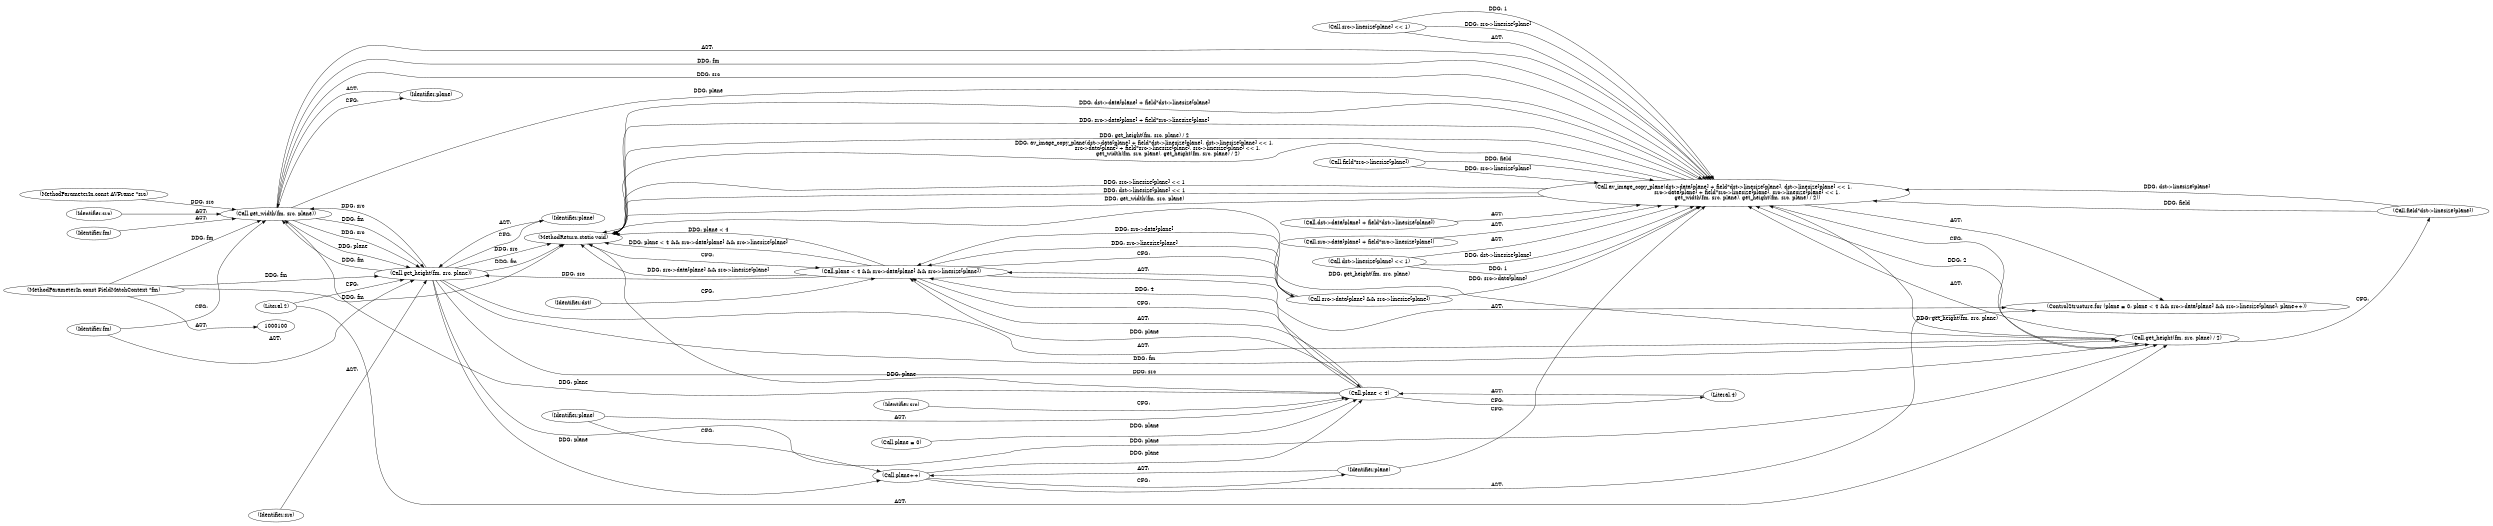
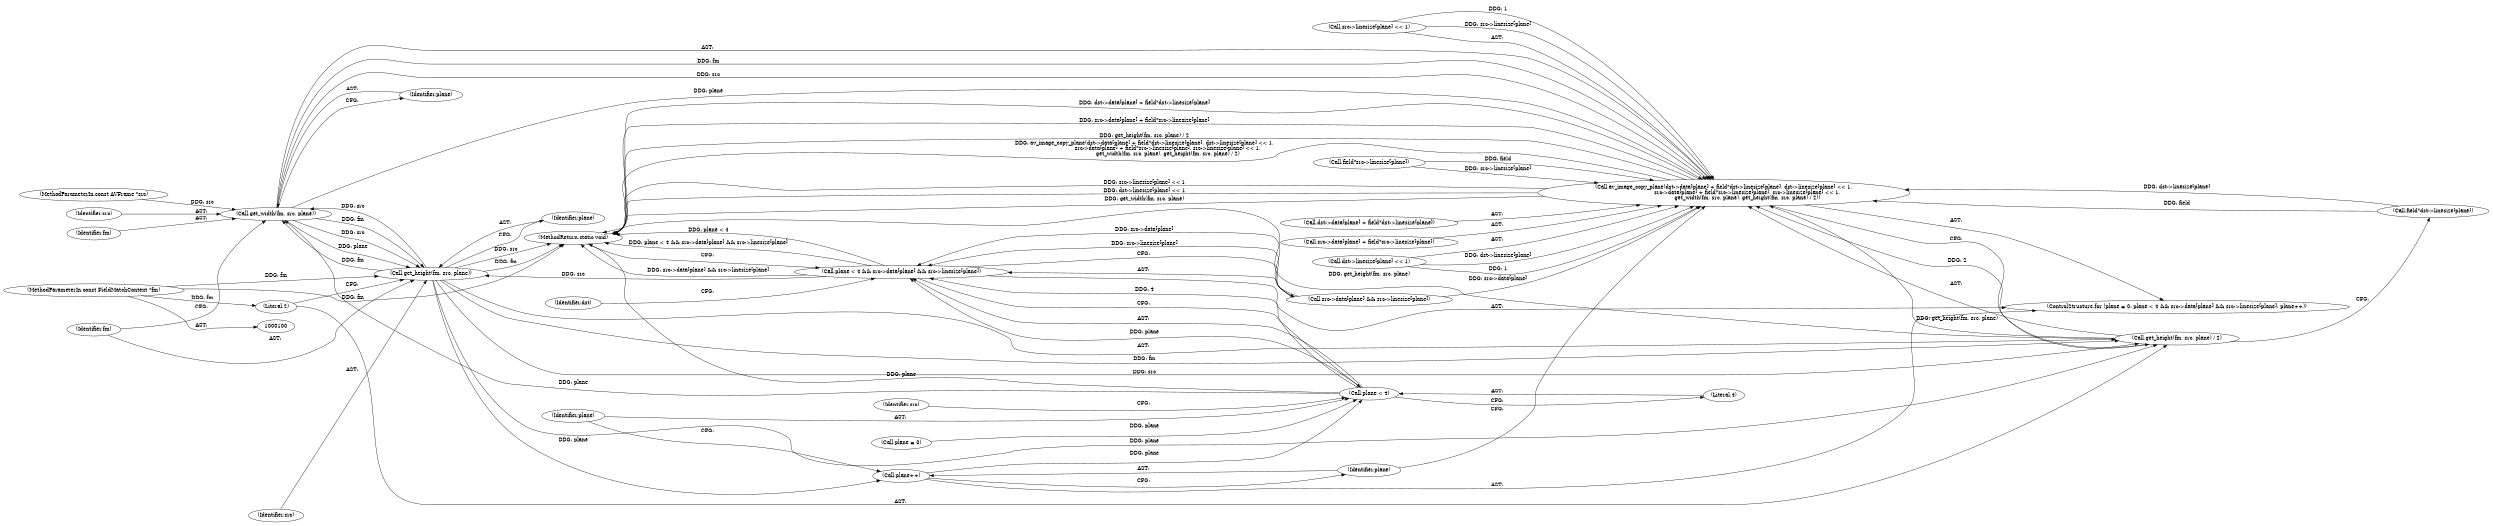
  digraph {
    rankdir=LR
    n1 [label="(MethodParameterIn,const FieldMatchContext *fm)"]
    n2 [label="(Call,get_width(fm, src, plane))"]
    n3 [label="(Call,get_height(fm, src, plane))"]
    n4 [label="(MethodReturn,static void)"]
    1000100
    n6 [label="(Call,av_image_copy_plane(dst->data[plane] + field*dst->linesize[plane], dst->linesize[plane] << 1,\n                             src->data[plane] + field*src->linesize[plane], src->linesize[plane] << 1,\n                             get_width(fm, src, plane), get_height(fm, src, plane) / 2))"]
    n7 [label="(Identifier,plane)"]
    n8 [label="(Call,get_height(fm, src, plane) / 2)"]
    n9 [label="(Call,plane++)"]
    n10 [label="(Identifier,plane)"]
    n11 [label="(Call,plane < 4 && src->data[plane] && src->linesize[plane])"]
    n12 [label="(ControlStructure,for (plane = 0; plane < 4 && src->data[plane] && src->linesize[plane]; plane++))"]
    n13 [label="(Call,field*dst->linesize[plane])"]
    n14 [label="(Call,plane < 4)"]
    n15 [label="(Identifier,plane)"]
    n16 [label="(Literal,4)"]
    n17 [label="(Call,src->data[plane] && src->linesize[plane])"]
    n18 [label="(Literal,2)"]
    n19 [label="(Call,plane = 0)"]
    n20 [label="(Identifier,src)"]
    n21 [label="(Call,dst->data[plane] + field*dst->linesize[plane])"]
    n22 [label="(Identifier,src)"]
    n23 [label="(Call,src->data[plane] + field*src->linesize[plane])"]
    n24 [label="(Call,dst->linesize[plane] << 1)"]
    n25 [label="(Identifier,src)"]
    n26 [label="(Call,src->linesize[plane] << 1)"]
    n27 [label="(Identifier,fm)"]
    n28 [label="(MethodParameterIn,const AVFrame *src)"]
    n29 [label="(Identifier,fm)"]
    n30 [label="(Identifier,dst)"]
    n31 [label="(Identifier,plane)"]
    n32 [label="(Call,field*src->linesize[plane])"]
-   n1 -> n2 [label="DDG: fm"]
+   n1 -> n18 [label="DDG: fm"]
    n1 -> n3 [label="DDG: fm"]
    n1 -> n4 [label="DDG: fm"]
    n1 -> 1000100 [label="AST: "]
    n2 -> n3 [label="DDG: fm"]
    n2 -> n3 [label="DDG: src"]
    n2 -> n3 [label="DDG: plane"]
    n2 -> n6 [label="AST: "]
    n2 -> n6 [label="DDG: fm"]
    n2 -> n6 [label="DDG: src"]
    n2 -> n6 [label="DDG: plane"]
    n2 -> n7 [label="CFG: "]
    n3 -> n2 [label="DDG: fm"]
    n3 -> n2 [label="DDG: src"]
    n3 -> n4 [label="DDG: src"]
    n3 -> n4 [label="DDG: fm"]
    n3 -> n8 [label="AST: "]
    n3 -> n8 [label="DDG: fm"]
    n3 -> n8 [label="DDG: src"]
    n3 -> n8 [label="DDG: plane"]
    n3 -> n9 [label="DDG: plane"]
    n3 -> n10 [label="CFG: "]
    n4 -> n11 [label="CFG: "]
    n6 -> n4 [label="DDG: dst->linesize[plane] << 1"]
    n6 -> n4 [label="DDG: get_width(fm, src, plane)"]
    n6 -> n4 [label="DDG: dst->data[plane] + field*dst->linesize[plane]"]
    n6 -> n4 [label="DDG: src->data[plane] + field*src->linesize[plane]"]
    n6 -> n4 [label="DDG: get_height(fm, src, plane) / 2"]
    n6 -> n4 [label="DDG: av_image_copy_plane(dst->data[plane] + field*dst->linesize[plane], dst->linesize[plane] << 1,\n                             src->data[plane] + field*src->linesize[plane], src->linesize[plane] << 1,\n                             get_width(fm, src, plane), get_height(fm, src, plane) / 2)"]
    n6 -> n4 [label="DDG: src->linesize[plane] << 1"]
    n6 -> n8 [label="CFG: "]
    n6 -> n12 [label="AST: "]
    n7 -> n2 [label="AST: "]
    n8 -> n4 [label="DDG: get_height(fm, src, plane)"]
    n8 -> n6 [label="AST: "]
    n8 -> n6 [label="DDG: get_height(fm, src, plane)"]
    n8 -> n6 [label="DDG: 2"]
    n8 -> n13 [label="CFG: "]
    n9 -> n12 [label="AST: "]
    n9 -> n14 [label="DDG: plane"]
    n9 -> n15 [label="CFG: "]
    n10 -> n3 [label="AST: "]
    n11 -> n3 [label="DDG: src"]
    n11 -> n4 [label="DDG: src->data[plane] && src->linesize[plane]"]
    n11 -> n4 [label="DDG: plane < 4"]
    n11 -> n4 [label="DDG: plane < 4 && src->data[plane] && src->linesize[plane]"]
    n11 -> n12 [label="AST: "]
    n11 -> n14 [label="CFG: "]
    n11 -> n17 [label="CFG: "]
    n13 -> n6 [label="DDG: field"]
    n13 -> n6 [label="DDG: dst->linesize[plane]"]
    n14 -> n2 [label="DDG: plane"]
    n14 -> n4 [label="DDG: plane"]
    n14 -> n11 [label="AST: "]
    n14 -> n11 [label="DDG: plane"]
    n14 -> n11 [label="DDG: 4"]
    n14 -> n16 [label="CFG: "]
    n15 -> n6 [label="CFG: "]
    n15 -> n9 [label="AST: "]
    n16 -> n14 [label="AST: "]
    n17 -> n6 [label="DDG: src->data[plane]"]
    n17 -> n11 [label="AST: "]
    n17 -> n11 [label="DDG: src->data[plane]"]
    n17 -> n11 [label="DDG: src->linesize[plane]"]
    n18 -> n3 [label="CFG: "]
    n18 -> n8 [label="AST: "]
    n19 -> n14 [label="DDG: plane"]
    n20 -> n2 [label="AST: "]
    n21 -> n6 [label="AST: "]
    n22 -> n14 [label="CFG: "]
    n23 -> n6 [label="AST: "]
    n24 -> n6 [label="AST: "]
    n24 -> n6 [label="DDG: dst->linesize[plane]"]
    n24 -> n6 [label="DDG: 1"]
    n25 -> n3 [label="AST: "]
    n26 -> n6 [label="AST: "]
    n26 -> n6 [label="DDG: src->linesize[plane]"]
    n26 -> n6 [label="DDG: 1"]
    n27 -> n2 [label="AST: "]
    n28 -> n2 [label="DDG: src"]
    n29 -> n2 [label="CFG: "]
    n29 -> n3 [label="AST: "]
    n30 -> n11 [label="CFG: "]
    n31 -> n9 [label="CFG: "]
    n31 -> n14 [label="AST: "]
    n32 -> n6 [label="DDG: field"]
    n32 -> n6 [label="DDG: src->linesize[plane]"]
  }
